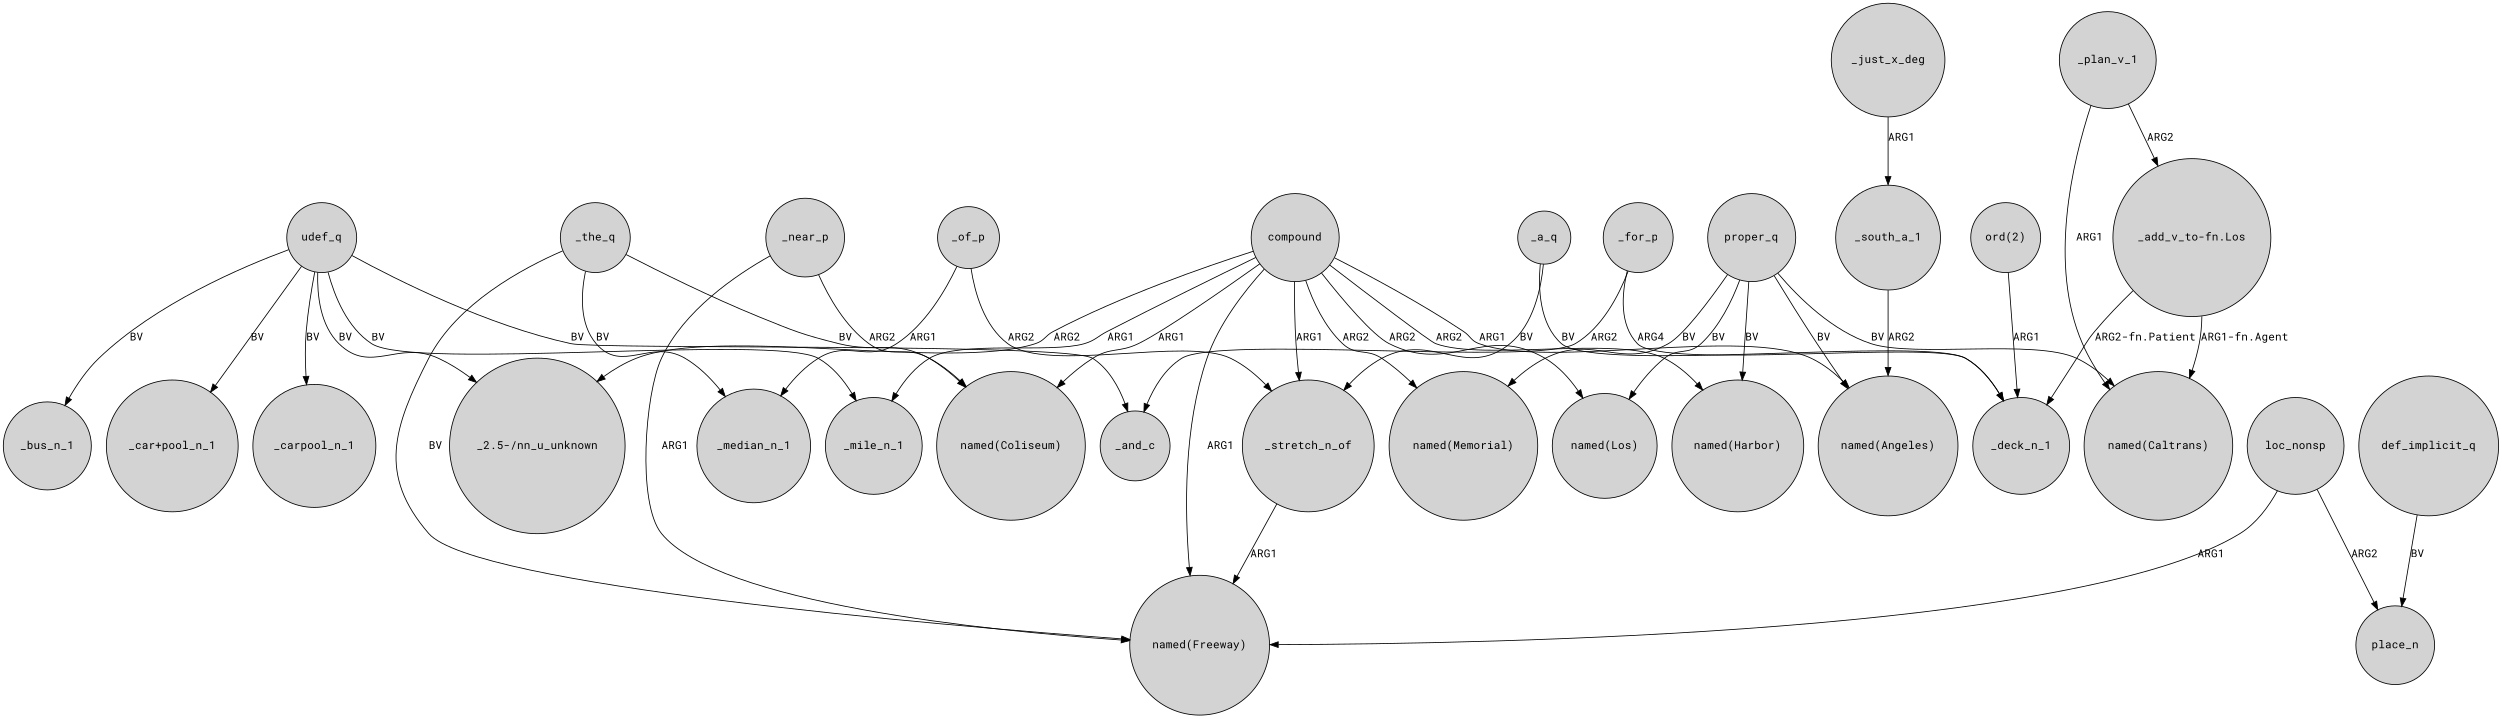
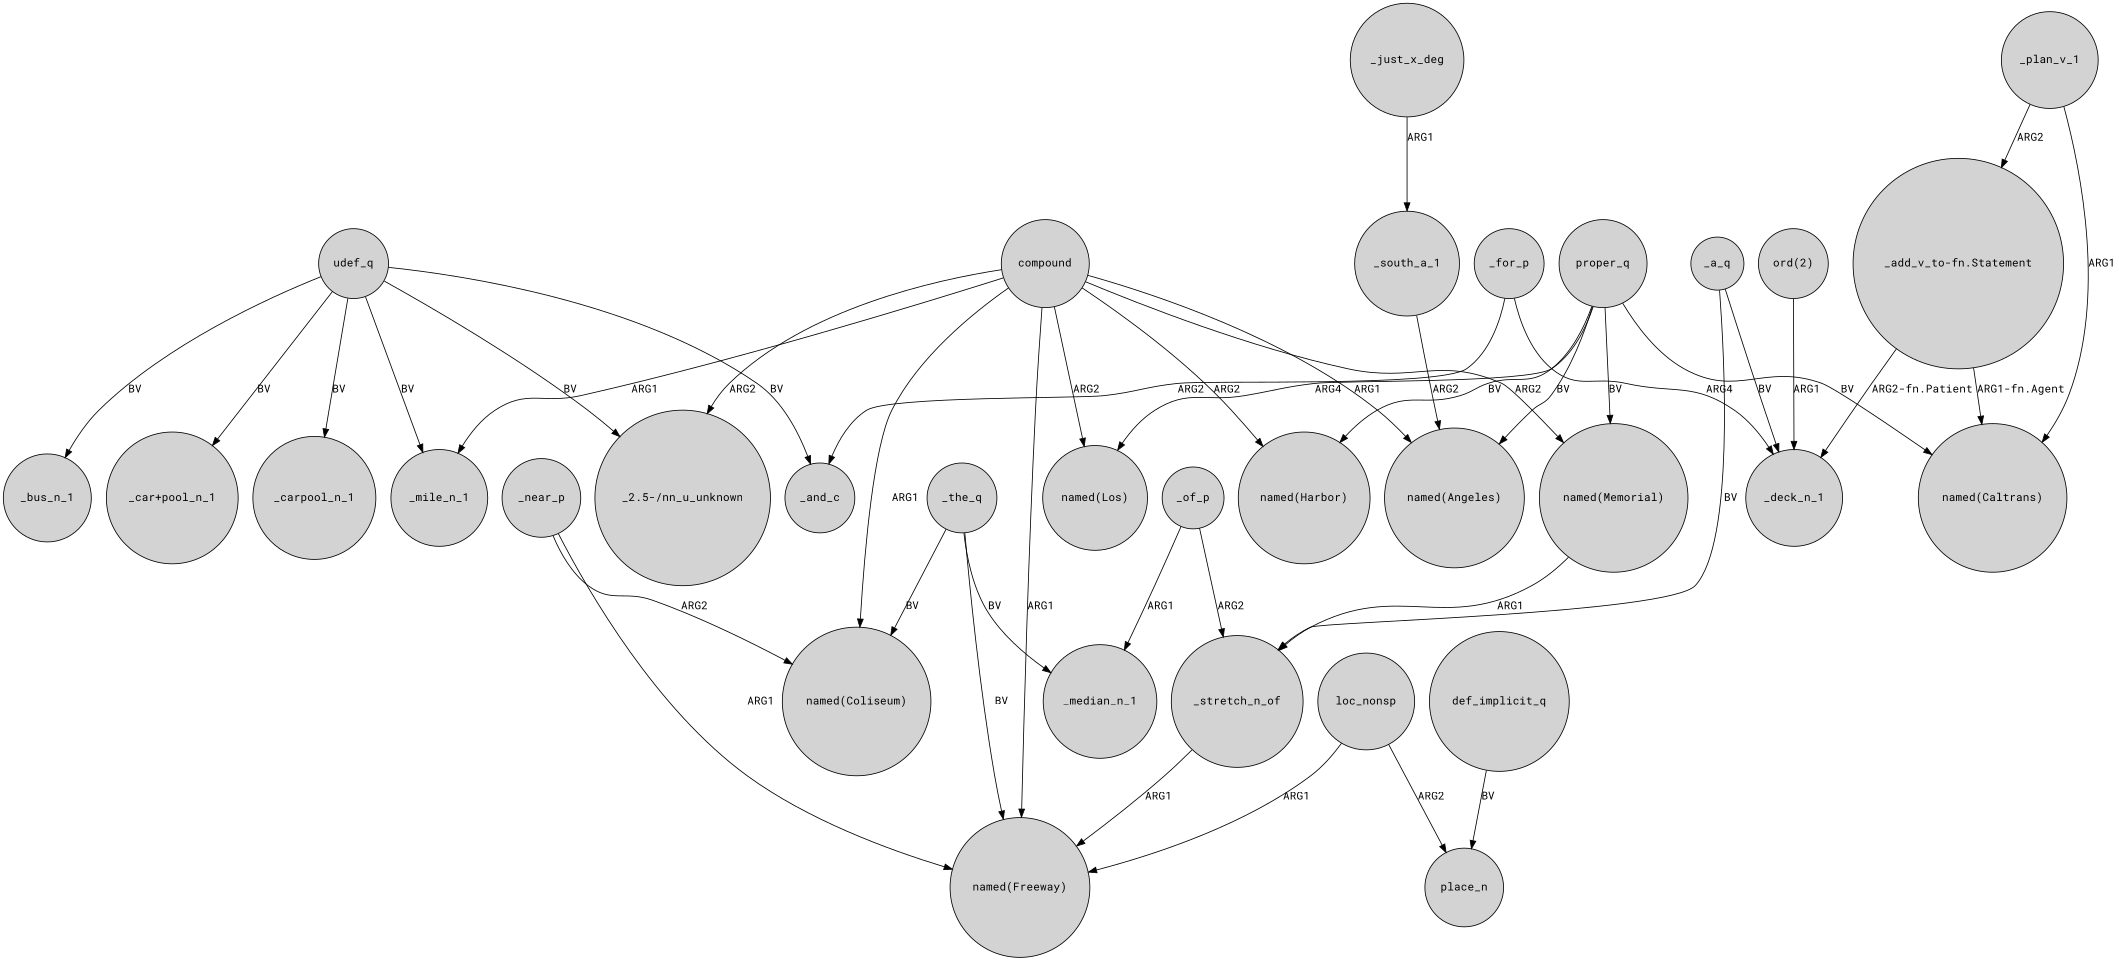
  digraph {
    fontname="Roboto Mono"
    node [fontname="Roboto Mono" shape=circle style=filled]
    edge [fontname="Roboto Mono"]
    udef_q
    _mile_n_1
    _and_c
    "_car+pool_n_1"
    _carpool_n_1
    "_2.5-/nn_u_unknown"
    _bus_n_1
    _near_p
    "named(Freeway)"
    "named(Coliseum)"
    proper_q
    "named(Caltrans)"
    "named(Los)"
    "named(Harbor)"
    "named(Memorial)"
    "named(Angeles)"
    _for_p
    _deck_n_1
    "ord(2)"
    compound
    _stretch_n_of
    _the_q
    _median_n_1
    def_implicit_q
    place_n
    _just_x_deg
    _south_a_1
    _a_q
-   "_add_v_to-fn.Statement" [label="_add_v_to-fn.Los"]
+   "_add_v_to-fn.Statement"
    _plan_v_1
    loc_nonsp
    _of_p
    udef_q -> _mile_n_1 [label=BV]
    udef_q -> _and_c [label=BV]
    udef_q -> "_car+pool_n_1" [label=BV]
    udef_q -> _carpool_n_1 [label=BV]
    udef_q -> "_2.5-/nn_u_unknown" [label=BV]
    udef_q -> _bus_n_1 [label=BV]
    _near_p -> "named(Freeway)" [label=ARG1]
    _near_p -> "named(Coliseum)" [label=ARG2]
    proper_q -> "named(Caltrans)" [label=BV]
-   proper_q -> "named(Los)" [label=BV]
+   proper_q -> "named(Los)" [label=ARG4]
    proper_q -> "named(Harbor)" [label=BV]
    proper_q -> "named(Memorial)" [label=BV]
    proper_q -> "named(Angeles)" [label=BV]
    _for_p -> _and_c [label=ARG2]
    _for_p -> _deck_n_1 [label=ARG4]
    "ord(2)" -> _deck_n_1 [label=ARG1]
    compound -> _mile_n_1 [label=ARG1]
    compound -> "_2.5-/nn_u_unknown" [label=ARG2]
    compound -> "named(Freeway)" [label=ARG1]
    compound -> "named(Coliseum)" [label=ARG1]
    compound -> "named(Los)" [label=ARG2]
    compound -> "named(Harbor)" [label=ARG2]
    compound -> "named(Memorial)" [label=ARG2]
    compound -> "named(Angeles)" [label=ARG1]
-   compound -> _stretch_n_of [label=ARG1]
+   "named(Memorial)" -> _stretch_n_of [label=ARG1]
    _stretch_n_of -> "named(Freeway)" [label=ARG1]
    _the_q -> "named(Freeway)" [label=BV]
    _the_q -> "named(Coliseum)" [label=BV]
    _the_q -> _median_n_1 [label=BV]
    def_implicit_q -> place_n [label=BV]
    _just_x_deg -> _south_a_1 [label=ARG1]
    _south_a_1 -> "named(Angeles)" [label=ARG2]
    _a_q -> _deck_n_1 [label=BV]
    _a_q -> _stretch_n_of [label=BV]
    "_add_v_to-fn.Statement" -> "named(Caltrans)" [label="ARG1-fn.Agent"]
    "_add_v_to-fn.Statement" -> _deck_n_1 [label="ARG2-fn.Patient"]
    _plan_v_1 -> "named(Caltrans)" [label=ARG1]
    _plan_v_1 -> "_add_v_to-fn.Statement" [label=ARG2]
    loc_nonsp -> "named(Freeway)" [label=ARG1]
    loc_nonsp -> place_n [label=ARG2]
    _of_p -> _stretch_n_of [label=ARG2]
    _of_p -> _median_n_1 [label=ARG1]
  }
